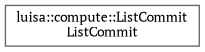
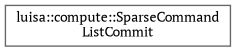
  digraph {
    rankdir=TB
    fontname="PT Serif"
-   n1 [color=grey40 fillcolor=white fontname="PT Serif" fontsize=10 height=0.2 label="luisa::compute::ListCommit\lListCommit" shape=box style=filled width=0.4]
+   n1 [color=grey40 fillcolor=white fontname="PT Serif" fontsize=10 height=0.2 label="luisa::compute::SparseCommand\lListCommit" shape=box style=filled width=0.4]
  }
